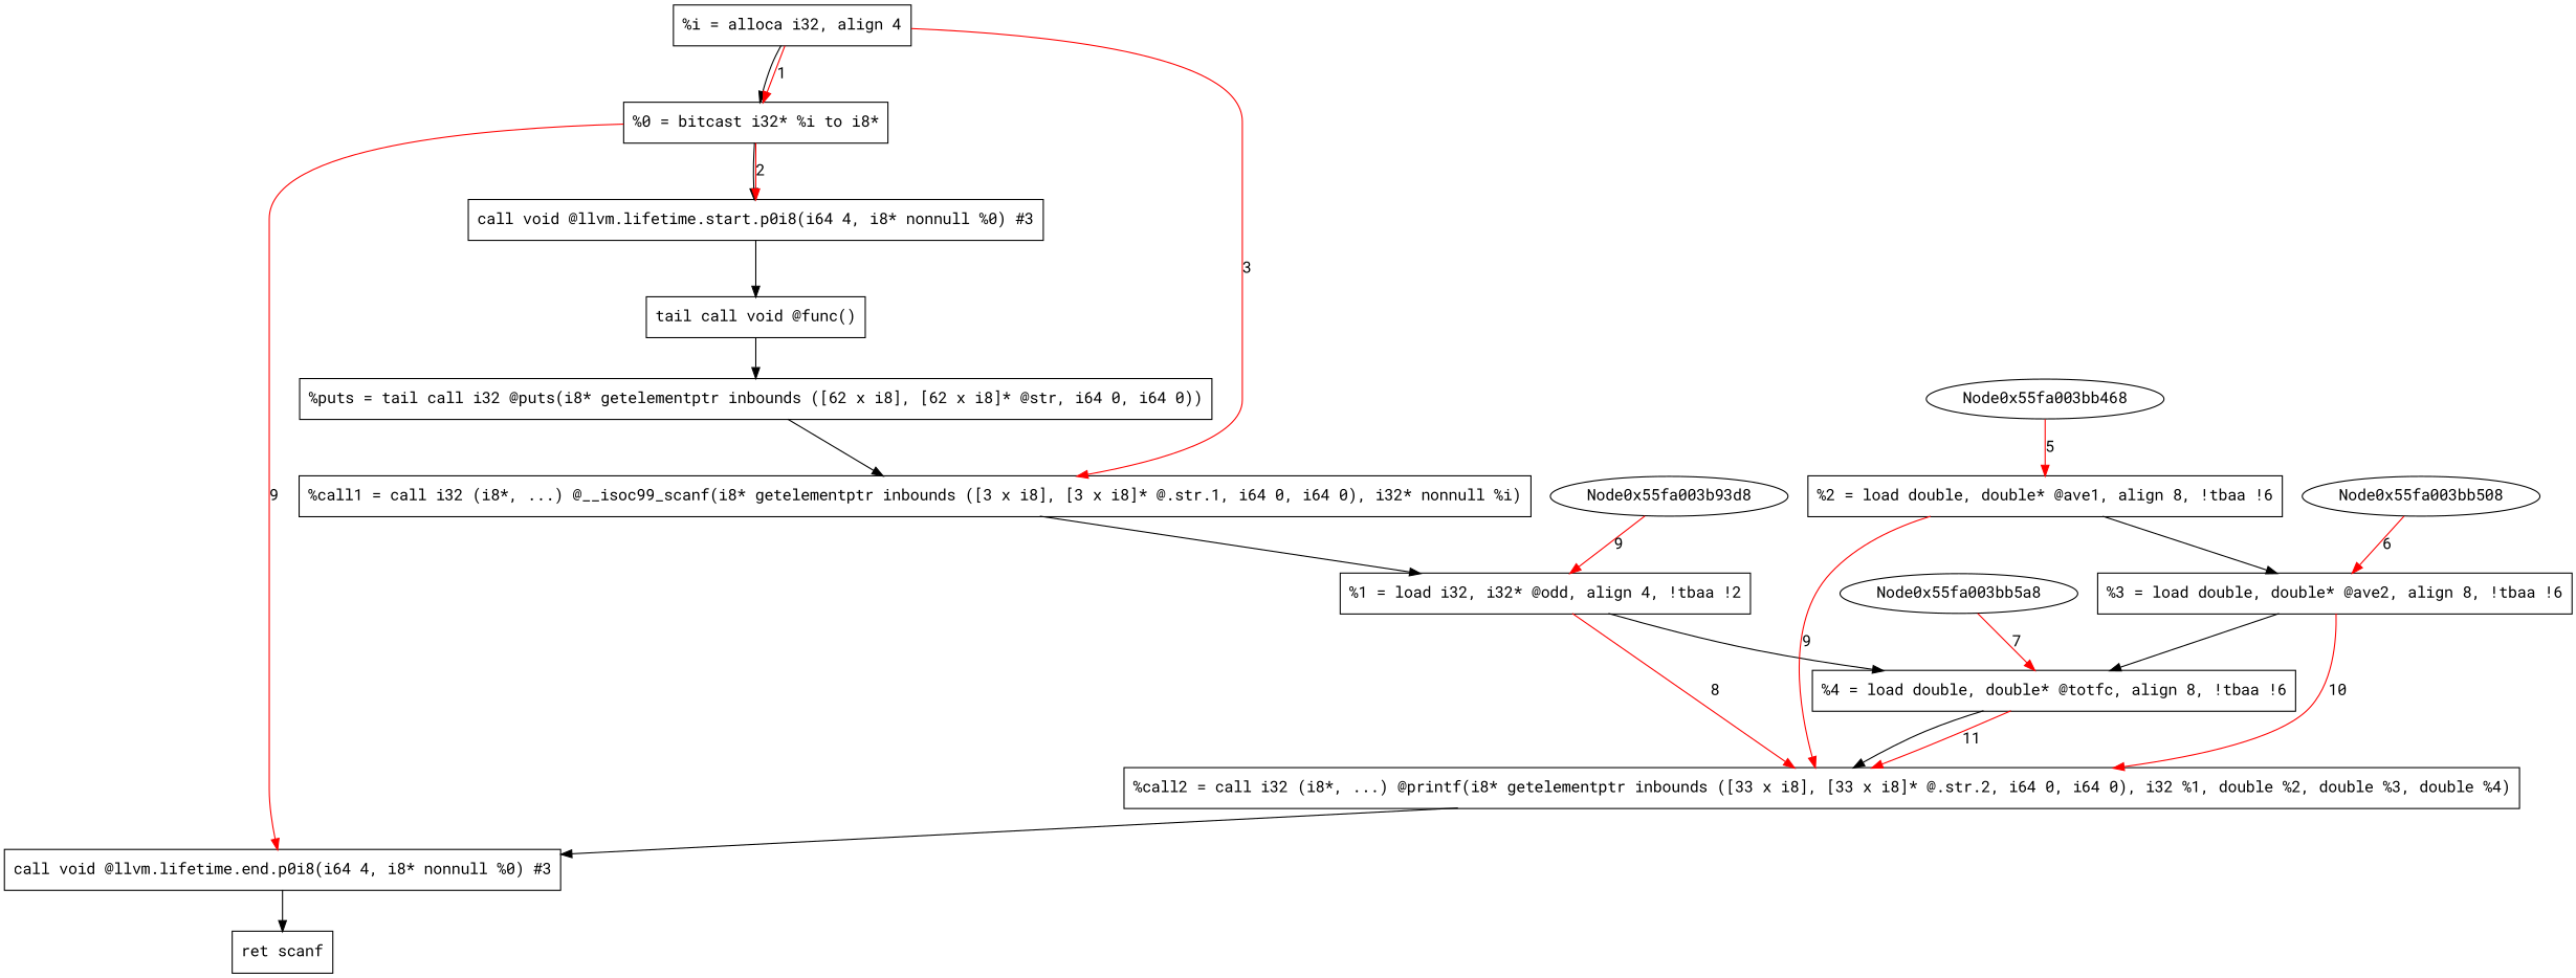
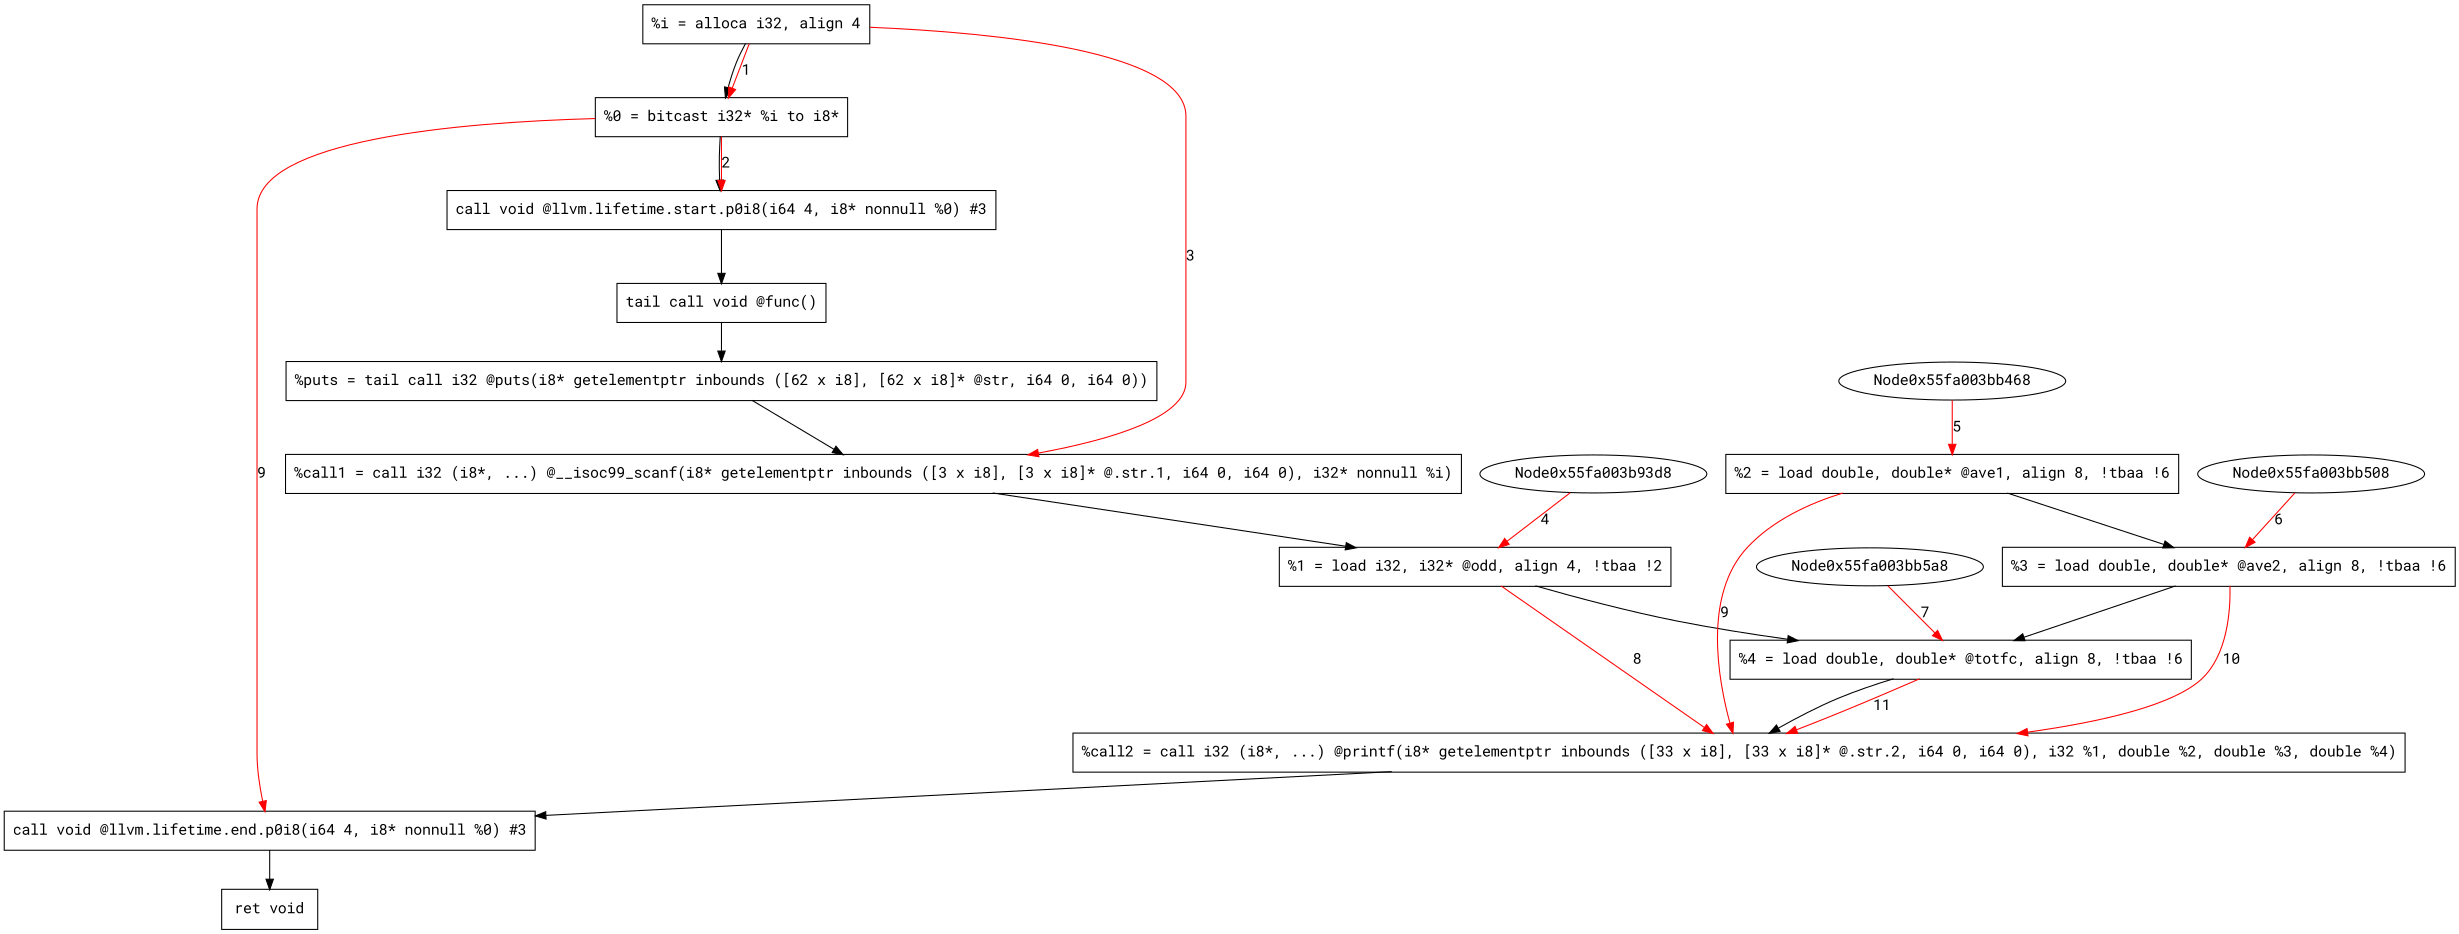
  digraph {
    fontname="Roboto Mono"
    node [fontname="Roboto Mono" shape=record]
    edge [fontname="Roboto Mono"]
    n1 [label="  %i = alloca i32, align 4"]
    n2 [label="  %0 = bitcast i32* %i to i8*"]
    n3 [label="  %call1 = call i32 (i8*, ...) @__isoc99_scanf(i8* getelementptr inbounds ([3 x i8], [3 x i8]* @.str.1, i64 0, i64 0), i32* nonnull %i)"]
    n4 [label="  call void @llvm.lifetime.start.p0i8(i64 4, i8* nonnull %0) #3"]
    n5 [label="  call void @llvm.lifetime.end.p0i8(i64 4, i8* nonnull %0) #3"]
    n6 [label="  %1 = load i32, i32* @odd, align 4, !tbaa !2"]
    n7 [label="  tail call void @func()"]
-   n8 [label="ret scanf"]
+   n8 [label="  ret void"]
    n9 [label="  %puts = tail call i32 @puts(i8* getelementptr inbounds ([62 x i8], [62 x i8]* @str, i64 0, i64 0))"]
    n10 [label="  %call2 = call i32 (i8*, ...) @printf(i8* getelementptr inbounds ([33 x i8], [33 x i8]* @.str.2, i64 0, i64 0), i32 %1, double %2, double %3, double %4)"]
    n11 [label="  %4 = load double, double* @totfc, align 8, !tbaa !6"]
    n12 [label="  %2 = load double, double* @ave1, align 8, !tbaa !6"]
    n13 [label="  %3 = load double, double* @ave2, align 8, !tbaa !6"]
    Node0x55fa003b93d8 [shape=""]
    Node0x55fa003bb468 [shape=""]
    Node0x55fa003bb508 [shape=""]
    Node0x55fa003bb5a8 [shape=""]
    n1 -> n2
    n1 -> n2 [color=red label=1]
    n1 -> n3 [color=red label=3]
    n2 -> n4
    n2 -> n4 [color=red label=2]
    n2 -> n5 [color=red label=9]
    n3 -> n6
    n4 -> n7
    n5 -> n8
    n6 -> n10 [color=red label=8]
    n6 -> n11
    n7 -> n9
    n9 -> n3
    n10 -> n5
    n11 -> n10
    n11 -> n10 [color=red label=11]
    n12 -> n10 [color=red label=9]
    n12 -> n13
    n13 -> n10 [color=red label=10]
    n13 -> n11
-   Node0x55fa003b93d8 -> n6 [color=red label=9]
+   Node0x55fa003b93d8 -> n6 [color=red label=4]
    Node0x55fa003bb468 -> n12 [color=red label=5]
    Node0x55fa003bb508 -> n13 [color=red label=6]
    Node0x55fa003bb5a8 -> n11 [color=red label=7]
  }
